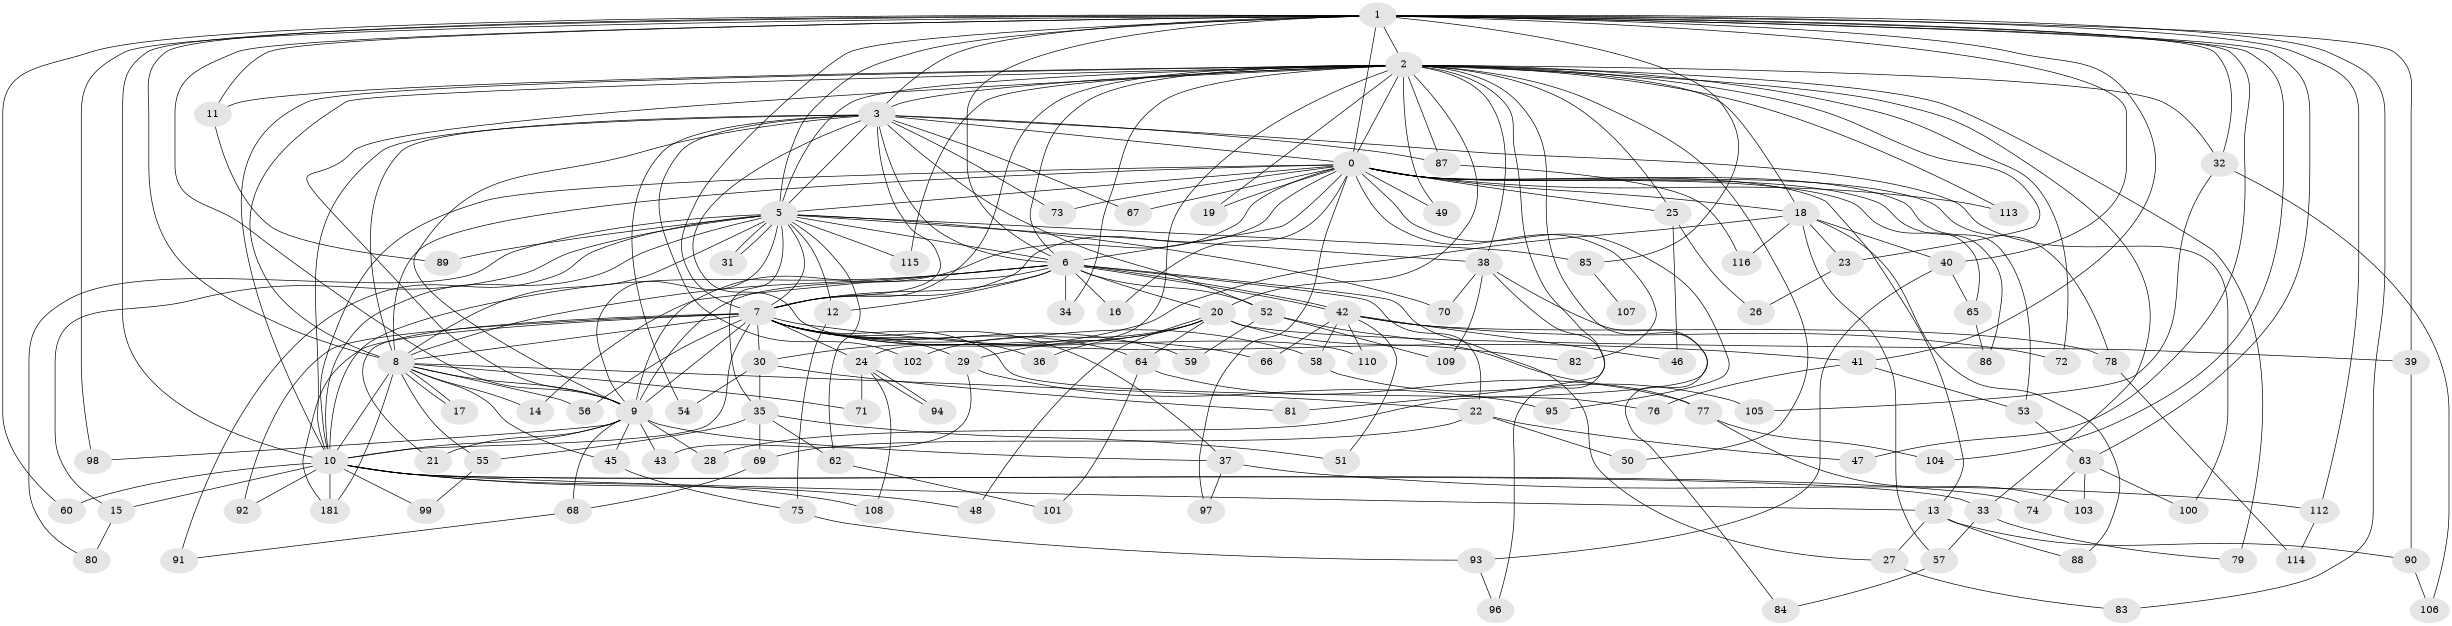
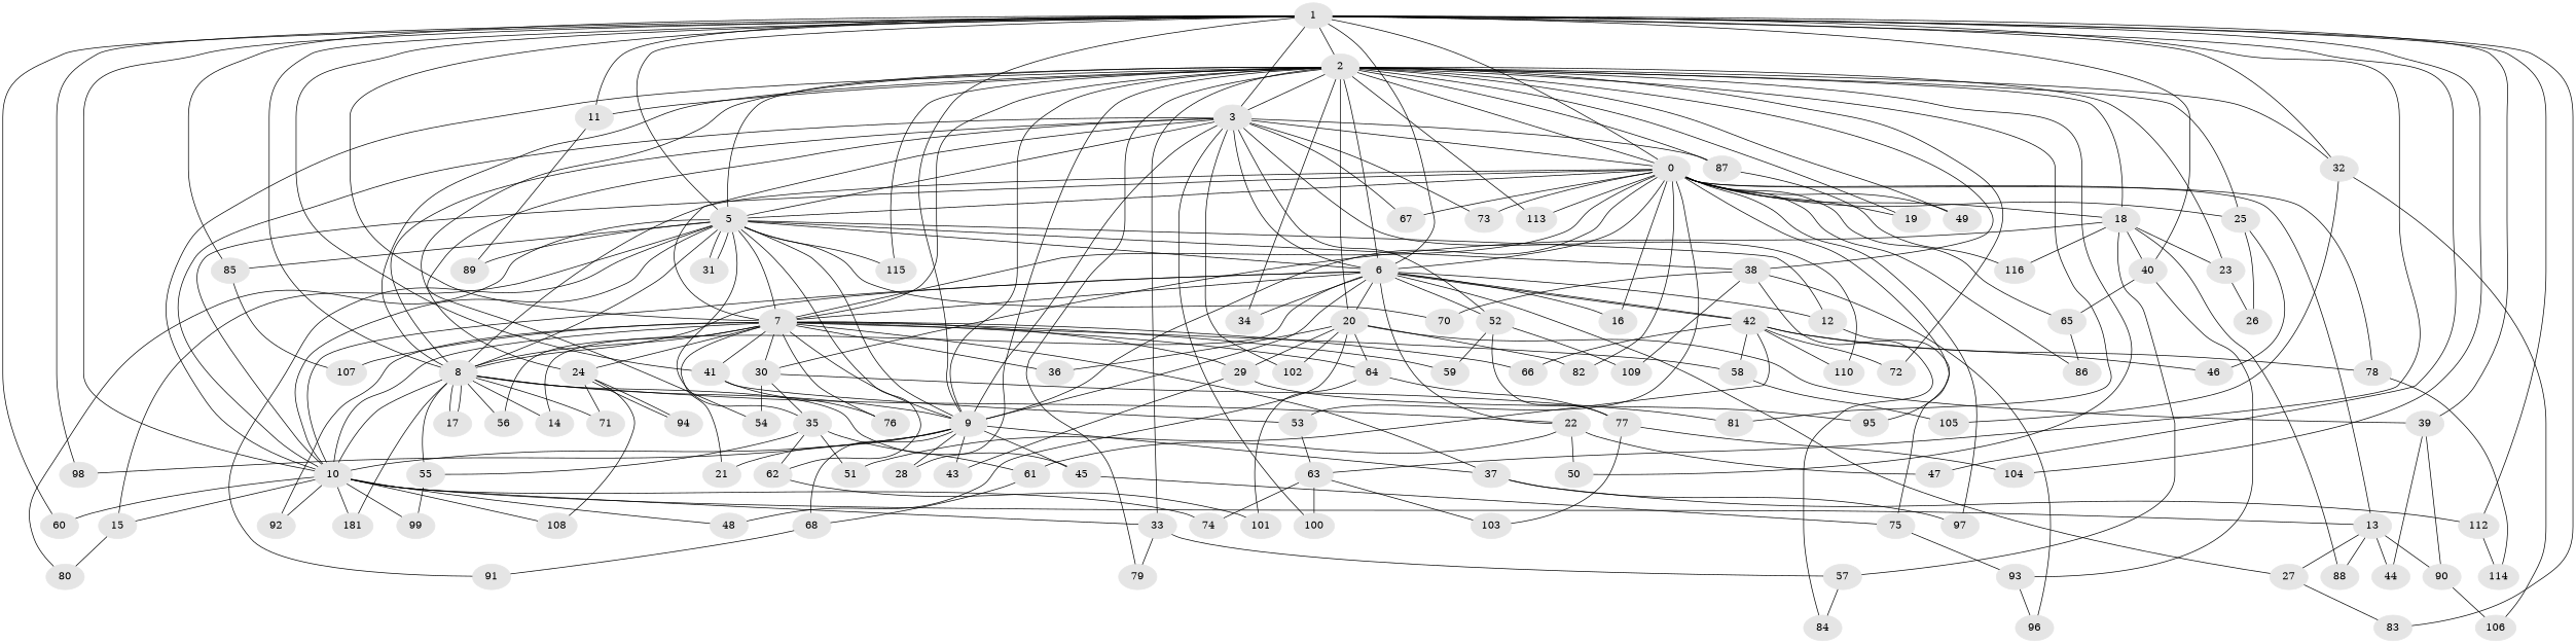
  graph {
    node [color=gray90 style=filled]
    1
    2
    3
    n4 [label=0]
    5
    6
    7
    8
    9
    10
    11
    32
    39
    40
    41
    47
    60
    63
    83
    85
    98
    104
    112
    18
    19
    20
    23
    24
    25
    28
    33
    34
    38
    49
    50
    72
    79
    81
    87
    113
    115
    52
    54
    67
    73
    100
    102
    110
    13
    16
    53
    65
    78
    82
    86
    95
    97
    12
    15
    31
    35
    62
    70
    80
    89
    91
    14
    22
    27
    42
    21
    29
    30
    36
    37
    56
    58
    59
    64
    66
    76
    92
    107
    17
    45
    55
    71
    n88 [label=181]
    43
    68
    48
    74
    99
    108
    105
    106
+   44
    90
    93
    103
    114
    88
    57
    116
    26
    94
    46
    84
    96
    109
    77
    75
-   61 [label=69]
+   61
    51
    101
    1 -- 2
    1 -- 3
    1 -- n4
    1 -- 5
    1 -- 6
    1 -- 7
    1 -- 8
    1 -- 9
    1 -- 10
    1 -- 11
    1 -- 32
    1 -- 39
    1 -- 40
    1 -- 41
    1 -- 47
    1 -- 60
    1 -- 63
    1 -- 83
    1 -- 85
    1 -- 98
    1 -- 104
    1 -- 112
    2 -- 3
    2 -- n4
    2 -- 5
    2 -- 6
    2 -- 7
    2 -- 8
    2 -- 9
    2 -- 10
    2 -- 11
    2 -- 32
    2 -- 18
    2 -- 19
    2 -- 20
    2 -- 23
    2 -- 24
    2 -- 25
    2 -- 28
    2 -- 33
    2 -- 34
    2 -- 38
    2 -- 49
    2 -- 50
    2 -- 72
    2 -- 79
    2 -- 81
    2 -- 87
    2 -- 113
    2 -- 115
    3 -- n4
    3 -- 5
    3 -- 6
    3 -- 7
    3 -- 8
    3 -- 9
    3 -- 10
    3 -- 87
    3 -- 52
    3 -- 54
    3 -- 67
    3 -- 73
    3 -- 100
    3 -- 102
    3 -- 110
    n4 -- 5
    n4 -- 6
    n4 -- 7
    n4 -- 8
    n4 -- 9
    n4 -- 10
    n4 -- 18
    n4 -- 19
    n4 -- 25
    n4 -- 49
    n4 -- 113
    n4 -- 67
    n4 -- 73
    n4 -- 13
    n4 -- 16
    n4 -- 53
    n4 -- 65
    n4 -- 78
    n4 -- 82
    n4 -- 86
    n4 -- 95
    n4 -- 97
    5 -- 6
    5 -- 7
    5 -- 8
    5 -- 9
    5 -- 10
    5 -- 85
    5 -- 38
    5 -- 115
    5 -- 12
    5 -- 15
    5 -- 31
    5 -- 31
    5 -- 35
    5 -- 62
    5 -- 70
    5 -- 80
    5 -- 89
    5 -- 91
    6 -- 7
    6 -- 8
    6 -- 9
    6 -- 10
    6 -- 20
    6 -- 34
    6 -- 52
    6 -- 16
    6 -- 12
    6 -- 14
    6 -- 22
    6 -- 27
    6 -- 42
    6 -- 42
    7 -- 8
    7 -- 9
    7 -- 10
    7 -- 41
    7 -- 24
    7 -- 21
    7 -- 29
    7 -- 30
    7 -- 36
    7 -- 37
    7 -- 56
    7 -- 58
    7 -- 59
    7 -- 64
    7 -- 66
    7 -- 76
    7 -- 92
-   7 -- n88
+   7 -- 107
    8 -- 9
    8 -- 10
    8 -- 14
    8 -- 22
    8 -- 56
    8 -- 17
    8 -- 17
    8 -- 45
    8 -- 55
    8 -- 71
    8 -- n88
    9 -- 10
    9 -- 98
    9 -- 28
    9 -- 21
    9 -- 37
    9 -- 45
    9 -- 43
    9 -- 68
    10 -- 60
    10 -- 33
    10 -- 13
    10 -- 15
    10 -- 92
    10 -- n88
    10 -- 48
    10 -- 74
    10 -- 99
    10 -- 108
    11 -- 89
    32 -- 105
    32 -- 106
+   39 -- 44
    39 -- 90
    40 -- 65
    40 -- 93
    41 -- 53
    41 -- 76
    63 -- 100
    63 -- 74
    63 -- 103
    85 -- 107
    112 -- 114
    18 -- 40
    18 -- 23
    18 -- 30
    18 -- 88
    18 -- 57
    18 -- 116
    20 -- 39
    20 -- 102
    20 -- 82
    20 -- 29
    20 -- 36
    20 -- 64
    20 -- 48
    23 -- 26
    24 -- 71
    24 -- 108
    24 -- 94
    24 -- 94
    25 -- 26
    25 -- 46
    33 -- 79
    33 -- 57
    38 -- 70
    38 -- 84
    38 -- 96
    38 -- 109
    87 -- 116
    52 -- 59
    52 -- 109
    52 -- 77
    13 -- 27
+   13 -- 44
    13 -- 90
    13 -- 88
    53 -- 63
    65 -- 86
    78 -- 114
    12 -- 75
    15 -- 80
    35 -- 62
    35 -- 55
    35 -- 61
    35 -- 51
    62 -- 101
    22 -- 47
    22 -- 50
    22 -- 61
    27 -- 83
    42 -- 72
    42 -- 110
    42 -- 78
    42 -- 58
    42 -- 66
    42 -- 46
    42 -- 51
    29 -- 95
    29 -- 43
    30 -- 81
    30 -- 54
    30 -- 35
    37 -- 112
    37 -- 97
    58 -- 105
    64 -- 77
    64 -- 101
    45 -- 75
    55 -- 99
    68 -- 91
    90 -- 106
    93 -- 96
    57 -- 84
    77 -- 104
    77 -- 103
    75 -- 93
    61 -- 68
  }
